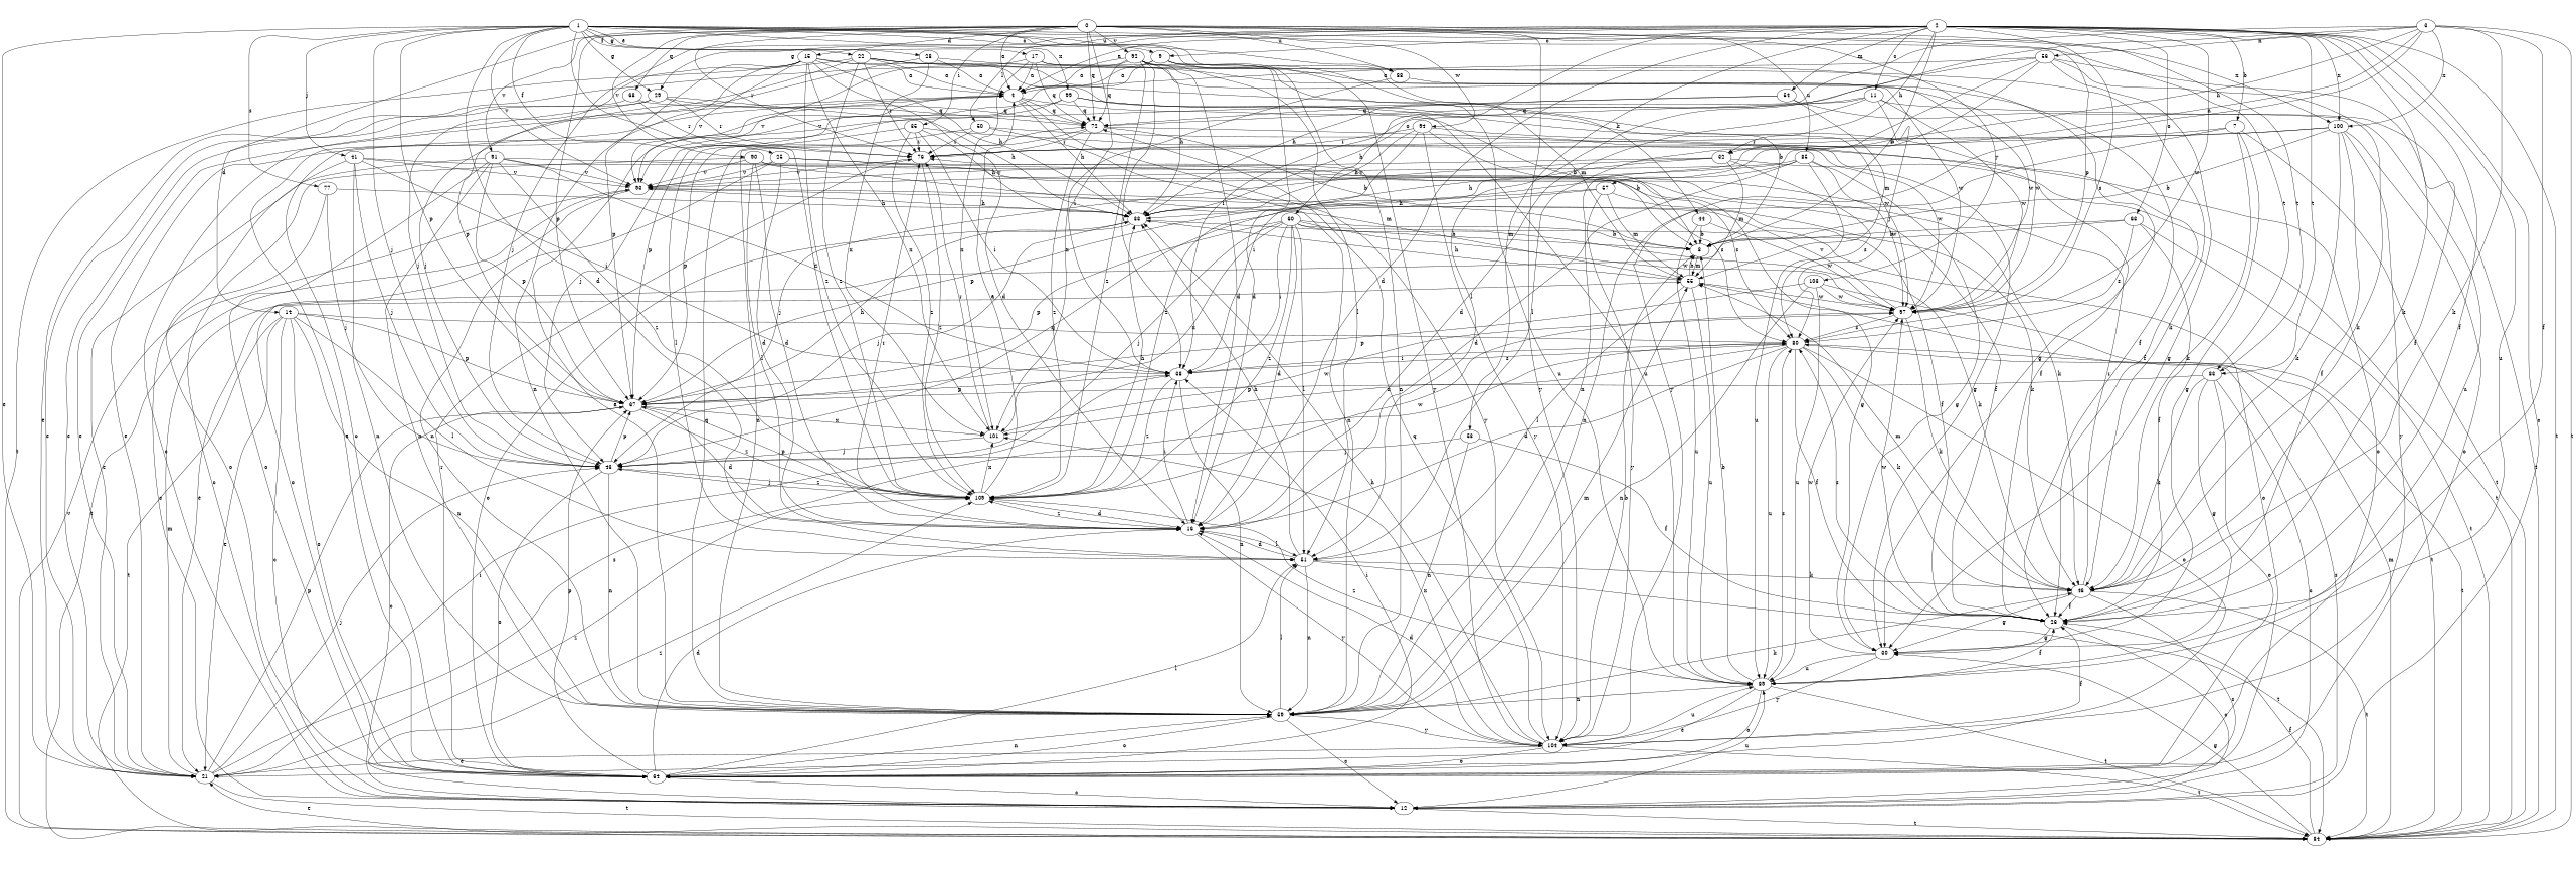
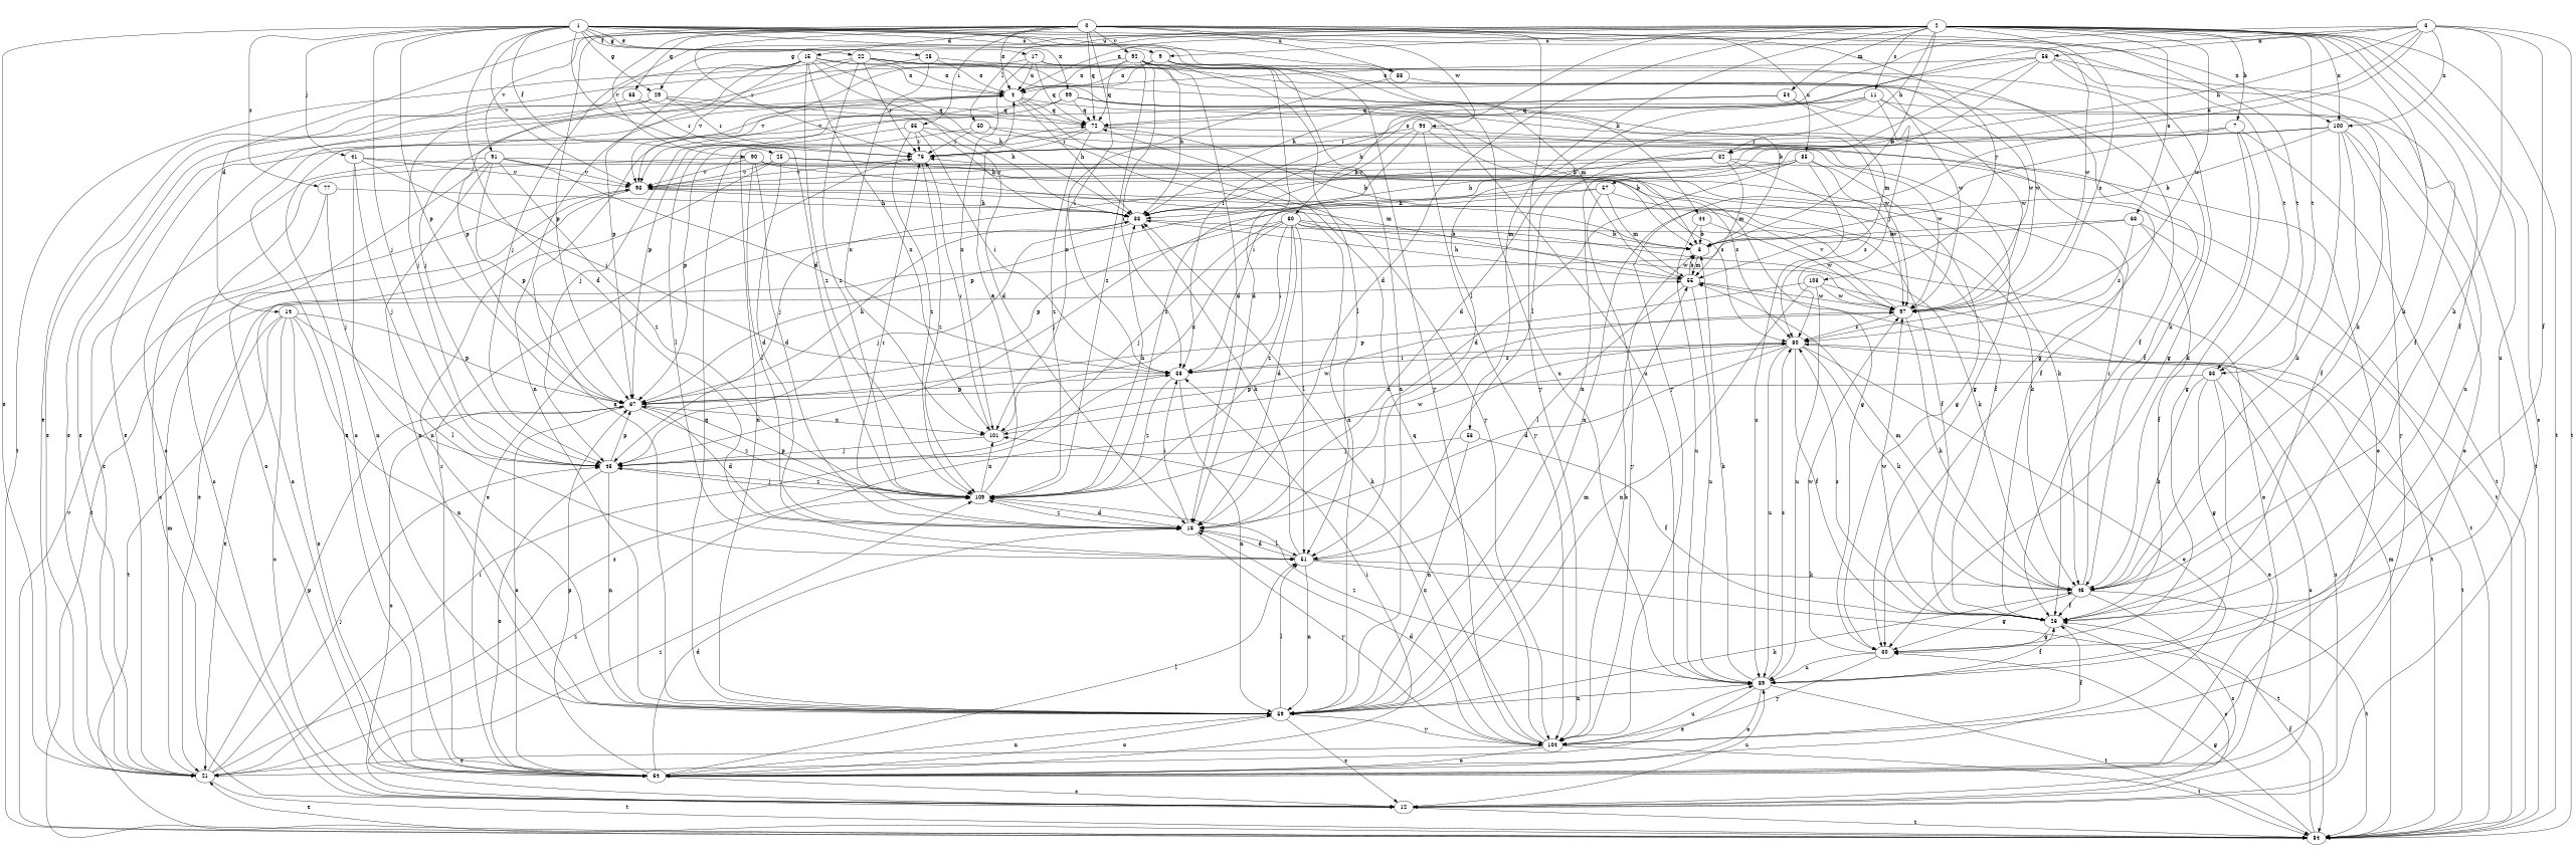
  strict digraph {
    0
    4
    14
    15
    35
    38
    67
    68
    72
    76
    83
    85
    88
    90
    91
    92
    94
    97
    103
    n20 [label=104]
    21
    8
    33
    64
    12
    80
    84
    51
    59
    16
    43
    93
    109
    89
    101
    30
    46
    55
    26
    1
    9
    17
    22
    25
    28
    29
    41
    44
    77
    99
    100
    2
    7
    11
    32
    50
    53
    54
    60
    63
    3
    56
    57
    0 -> 4 [label=a]
    0 -> 14 [label=d]
    0 -> 15 [label=d]
    0 -> 35 [label=i]
    0 -> 38 [label=i]
    0 -> 67 [label=p]
    0 -> 68 [label=q]
    0 -> 72 [label=q]
    0 -> 76 [label=r]
    0 -> 83 [label=t]
    0 -> 85 [label=u]
    0 -> 88 [label=u]
    0 -> 90 [label=v]
    0 -> 91 [label=v]
    0 -> 92 [label=v]
    0 -> 94 [label=w]
-   0 -> 97 [label=p]
+   0 -> 97 [label=w]
    0 -> 103 [label=y]
    0 -> n20 [label=y]
    4 -> 72 [label=q]
    4 -> n20 [label=y]
    4 -> 21 [label=e]
    4 -> 8 [label=b]
    4 -> 33 [label=h]
    4 -> 64 [label=o]
    14 -> 67 [label=p]
    14 -> 21 [label=e]
    14 -> 64 [label=o]
    14 -> 12 [label=c]
-   14 -> 80 [label=s]
    14 -> 84 [label=t]
    14 -> 51 [label=l]
    14 -> 59 [label=n]
    15 -> 4 [label=a]
    15 -> 67 [label=p]
    15 -> 33 [label=h]
    15 -> 59 [label=n]
    15 -> 16 [label=d]
    15 -> 43 [label=j]
    15 -> 93 [label=v]
    15 -> 109 [label=z]
    15 -> 89 [label=u]
    15 -> 101 [label=x]
    35 -> 38 [label=i]
    35 -> 76 [label=r]
    35 -> 97 [label=w]
    35 -> 33 [label=h]
    35 -> 51 [label=l]
    35 -> 109 [label=z]
    38 -> 67 [label=p]
    38 -> 80 [label=s]
    38 -> 59 [label=n]
    38 -> 109 [label=z]
    67 -> 33 [label=h]
-   41 -> 64 [label=o]
+   67 -> 64 [label=o]
    67 -> 12 [label=c]
    67 -> 16 [label=d]
    67 -> 109 [label=z]
    67 -> 101 [label=x]
    68 -> 72 [label=q]
    68 -> 76 [label=r]
    68 -> 21 [label=e]
    72 -> 76 [label=r]
    72 -> 8 [label=b]
    72 -> 59 [label=n]
    72 -> 109 [label=z]
    72 -> 30 [label=g]
    76 -> 93 [label=v]
    76 -> 109 [label=z]
    83 -> 67 [label=p]
    83 -> 64 [label=o]
    83 -> 12 [label=c]
    83 -> 30 [label=g]
    83 -> 46 [label=k]
    85 -> 67 [label=p]
    85 -> 97 [label=w]
    85 -> 16 [label=d]
    85 -> 93 [label=v]
    85 -> 89 [label=u]
    85 -> 30 [label=g]
    88 -> 97 [label=w]
    88 -> 101 [label=x]
    90 -> 12 [label=c]
    90 -> 51 [label=l]
    90 -> 16 [label=d]
    90 -> 93 [label=v]
    90 -> 46 [label=k]
    90 -> 55 [label=m]
    91 -> 38 [label=i]
    91 -> 67 [label=p]
    91 -> 21 [label=e]
    91 -> 64 [label=o]
    91 -> 59 [label=n]
    91 -> 93 [label=v]
    91 -> 109 [label=z]
    91 -> 26 [label=f]
    92 -> 4 [label=a]
    92 -> 38 [label=i]
    92 -> 72 [label=q]
    92 -> 33 [label=h]
    92 -> 51 [label=l]
    92 -> 16 [label=d]
    92 -> 93 [label=v]
    92 -> 109 [label=z]
    92 -> 30 [label=g]
    94 -> 38 [label=i]
    94 -> 76 [label=r]
    94 -> n20 [label=y]
    94 -> 8 [label=b]
    94 -> 33 [label=h]
    94 -> 26 [label=f]
    97 -> 80 [label=s]
    97 -> 93 [label=v]
    97 -> 46 [label=k]
    103 -> 67 [label=p]
    103 -> 97 [label=w]
    103 -> 84 [label=t]
    103 -> 59 [label=n]
    103 -> 89 [label=u]
    n20 -> 72 [label=q]
    n20 -> 21 [label=e]
    n20 -> 8 [label=b]
    n20 -> 33 [label=h]
    n20 -> 64 [label=o]
    n20 -> 84 [label=t]
    n20 -> 16 [label=d]
    n20 -> 89 [label=u]
    n20 -> 101 [label=x]
    n20 -> 26 [label=f]
    21 -> 38 [label=i]
    21 -> 67 [label=p]
    21 -> 80 [label=s]
    21 -> 84 [label=t]
    21 -> 43 [label=j]
    21 -> 109 [label=z]
    21 -> 55 [label=m]
    8 -> 55 [label=m]
    33 -> 8 [label=b]
    33 -> 64 [label=o]
    33 -> 43 [label=j]
    64 -> 4 [label=a]
    64 -> 38 [label=i]
    64 -> 67 [label=p]
    64 -> 76 [label=r]
    64 -> 12 [label=c]
    64 -> 51 [label=l]
    64 -> 59 [label=n]
    64 -> 16 [label=d]
    12 -> 80 [label=s]
    12 -> 84 [label=t]
    12 -> 109 [label=z]
    12 -> 89 [label=u]
    80 -> 38 [label=i]
    80 -> 64 [label=o]
    80 -> 84 [label=t]
    80 -> 16 [label=d]
    80 -> 89 [label=u]
    80 -> 101 [label=x]
    80 -> 46 [label=k]
    80 -> 26 [label=f]
    84 -> 21 [label=e]
    84 -> 93 [label=v]
    84 -> 30 [label=g]
    84 -> 55 [label=m]
    84 -> 26 [label=f]
    51 -> 33 [label=h]
    51 -> 84 [label=t]
    51 -> 59 [label=n]
    51 -> 16 [label=d]
    51 -> 46 [label=k]
    59 -> 4 [label=a]
    59 -> 72 [label=q]
    59 -> n20 [label=y]
    59 -> 64 [label=o]
    59 -> 12 [label=c]
    59 -> 51 [label=l]
    59 -> 46 [label=k]
    59 -> 55 [label=m]
    16 -> 38 [label=i]
    16 -> 76 [label=r]
    16 -> n20 [label=y]
    16 -> 51 [label=l]
    16 -> 109 [label=z]
    43 -> 67 [label=p]
    43 -> 64 [label=o]
    43 -> 59 [label=n]
    43 -> 109 [label=z]
    93 -> 33 [label=h]
    93 -> 64 [label=o]
    93 -> 84 [label=t]
    93 -> 26 [label=f]
    109 -> 4 [label=a]
    109 -> 67 [label=p]
    109 -> 97 [label=w]
    109 -> 33 [label=h]
    109 -> 16 [label=d]
    109 -> 43 [label=j]
    109 -> 101 [label=x]
    89 -> 21 [label=e]
    89 -> 8 [label=b]
    89 -> 64 [label=o]
    89 -> 80 [label=s]
    89 -> 84 [label=t]
    89 -> 59 [label=n]
    89 -> 109 [label=z]
    89 -> 26 [label=f]
    101 -> 76 [label=r]
    101 -> 97 [label=w]
    101 -> 43 [label=j]
    30 -> 97 [label=w]
    30 -> n20 [label=y]
    30 -> 89 [label=u]
    46 -> 76 [label=r]
    46 -> 12 [label=c]
    46 -> 84 [label=t]
    46 -> 30 [label=g]
    46 -> 55 [label=m]
    46 -> 26 [label=f]
    55 -> 97 [label=w]
    55 -> 8 [label=b]
    55 -> 33 [label=h]
    55 -> 51 [label=l]
    55 -> 89 [label=u]
    26 -> 97 [label=w]
    26 -> 12 [label=c]
    26 -> 80 [label=s]
    26 -> 30 [label=g]
    1 -> 67 [label=p]
    1 -> 83 [label=t]
    1 -> 88 [label=u]
    1 -> n20 [label=y]
    1 -> 21 [label=e]
    1 -> 16 [label=d]
    1 -> 43 [label=j]
    1 -> 93 [label=v]
-   1 -> 109 [label=z]
+   1 -> 109 [label=d]
    1 -> 9 [label=c]
    1 -> 17 [label=e]
    1 -> 22 [label=f]
    1 -> 25 [label=f]
    1 -> 28 [label=g]
    1 -> 29 [label=g]
    1 -> 41 [label=j]
    1 -> 44 [label=k]
    1 -> 77 [label=s]
    1 -> 99 [label=x]
    1 -> 100 [label=x]
    9 -> 4 [label=a]
    9 -> 8 [label=b]
    9 -> 59 [label=n]
    9 -> 16 [label=d]
    9 -> 93 [label=v]
    17 -> 4 [label=a]
    17 -> 72 [label=q]
    17 -> 21 [label=e]
    17 -> 89 [label=u]
    17 -> 101 [label=x]
    17 -> 26 [label=f]
    22 -> 4 [label=a]
    22 -> 67 [label=p]
    22 -> 76 [label=r]
    22 -> 97 [label=w]
    22 -> 84 [label=t]
    22 -> 109 [label=z]
    22 -> 46 [label=k]
    22 -> 55 [label=m]
    25 -> 80 [label=s]
    25 -> 59 [label=n]
    25 -> 16 [label=d]
    25 -> 93 [label=v]
    25 -> 30 [label=g]
    28 -> 4 [label=a]
    28 -> 97 [label=w]
    28 -> 43 [label=j]
    28 -> 101 [label=x]
    29 -> 72 [label=q]
    29 -> 76 [label=r]
    29 -> 21 [label=e]
    29 -> 33 [label=h]
    29 -> 12 [label=c]
    41 -> 38 [label=i]
    41 -> 80 [label=s]
    41 -> 59 [label=n]
    41 -> 43 [label=j]
    41 -> 93 [label=v]
    44 -> 97 [label=w]
    44 -> 8 [label=b]
    44 -> 89 [label=u]
    77 -> 33 [label=h]
    77 -> 12 [label=c]
    77 -> 43 [label=j]
    99 -> 67 [label=p]
    99 -> 72 [label=q]
    99 -> 97 [label=w]
    99 -> 43 [label=j]
    99 -> 26 [label=f]
    100 -> 76 [label=r]
    100 -> n20 [label=y]
    100 -> 8 [label=b]
    100 -> 64 [label=o]
    100 -> 109 [label=z]
    100 -> 46 [label=k]
    100 -> 26 [label=f]
    2 -> 4 [label=a]
    2 -> 83 [label=t]
    2 -> 97 [label=w]
    2 -> 8 [label=b]
    2 -> 12 [label=c]
    2 -> 80 [label=s]
    2 -> 84 [label=t]
    2 -> 16 [label=d]
    2 -> 43 [label=j]
    2 -> 89 [label=u]
    2 -> 46 [label=k]
    2 -> 26 [label=f]
    2 -> 9 [label=c]
    2 -> 29 [label=g]
    2 -> 100 [label=x]
    2 -> 7 [label=b]
    2 -> 11 [label=c]
    2 -> 32 [label=h]
    2 -> 50 [label=l]
    2 -> 53 [label=m]
    2 -> 54 [label=m]
    2 -> 60 [label=o]
    2 -> 63 [label=o]
    7 -> 76 [label=r]
    7 -> 84 [label=t]
    7 -> 59 [label=n]
    7 -> 30 [label=g]
    7 -> 46 [label=k]
    11 -> 72 [label=q]
    11 -> 97 [label=w]
    11 -> 33 [label=h]
    11 -> 80 [label=j]
    11 -> 84 [label=t]
    11 -> 16 [label=d]
    32 -> 33 [label=h]
    32 -> 80 [label=s]
    32 -> 84 [label=t]
    32 -> 43 [label=j]
    32 -> 93 [label=v]
    32 -> 55 [label=m]
    50 -> 67 [label=p]
    50 -> 76 [label=r]
    50 -> 64 [label=o]
    50 -> 59 [label=n]
    53 -> 59 [label=n]
    53 -> 43 [label=j]
    53 -> 26 [label=f]
    54 -> 72 [label=q]
    54 -> 21 [label=e]
    54 -> 89 [label=u]
    54 -> 55 [label=m]
    60 -> 38 [label=i]
    60 -> 67 [label=p]
    60 -> 97 [label=w]
    60 -> 8 [label=b]
    60 -> 64 [label=o]
    60 -> 51 [label=l]
    60 -> 16 [label=d]
    60 -> 43 [label=j]
    60 -> 109 [label=z]
    60 -> 101 [label=x]
    60 -> 46 [label=k]
    63 -> 21 [label=e]
    63 -> 8 [label=b]
    63 -> 80 [label=s]
    63 -> 84 [label=t]
    63 -> 26 [label=f]
    3 -> 38 [label=i]
    3 -> n20 [label=y]
    3 -> 84 [label=t]
    3 -> 51 [label=l]
    3 -> 46 [label=k]
    3 -> 26 [label=f]
    3 -> 100 [label=x]
    3 -> 32 [label=h]
    3 -> 56 [label=n]
    3 -> 57 [label=n]
    56 -> 4 [label=a]
    56 -> 33 [label=h]
    56 -> 51 [label=l]
    56 -> 59 [label=n]
    56 -> 30 [label=g]
    56 -> 46 [label=k]
    56 -> 26 [label=f]
    57 -> n20 [label=y]
    57 -> 33 [label=h]
    57 -> 43 [label=j]
    57 -> 46 [label=k]
    57 -> 55 [label=m]
  }
